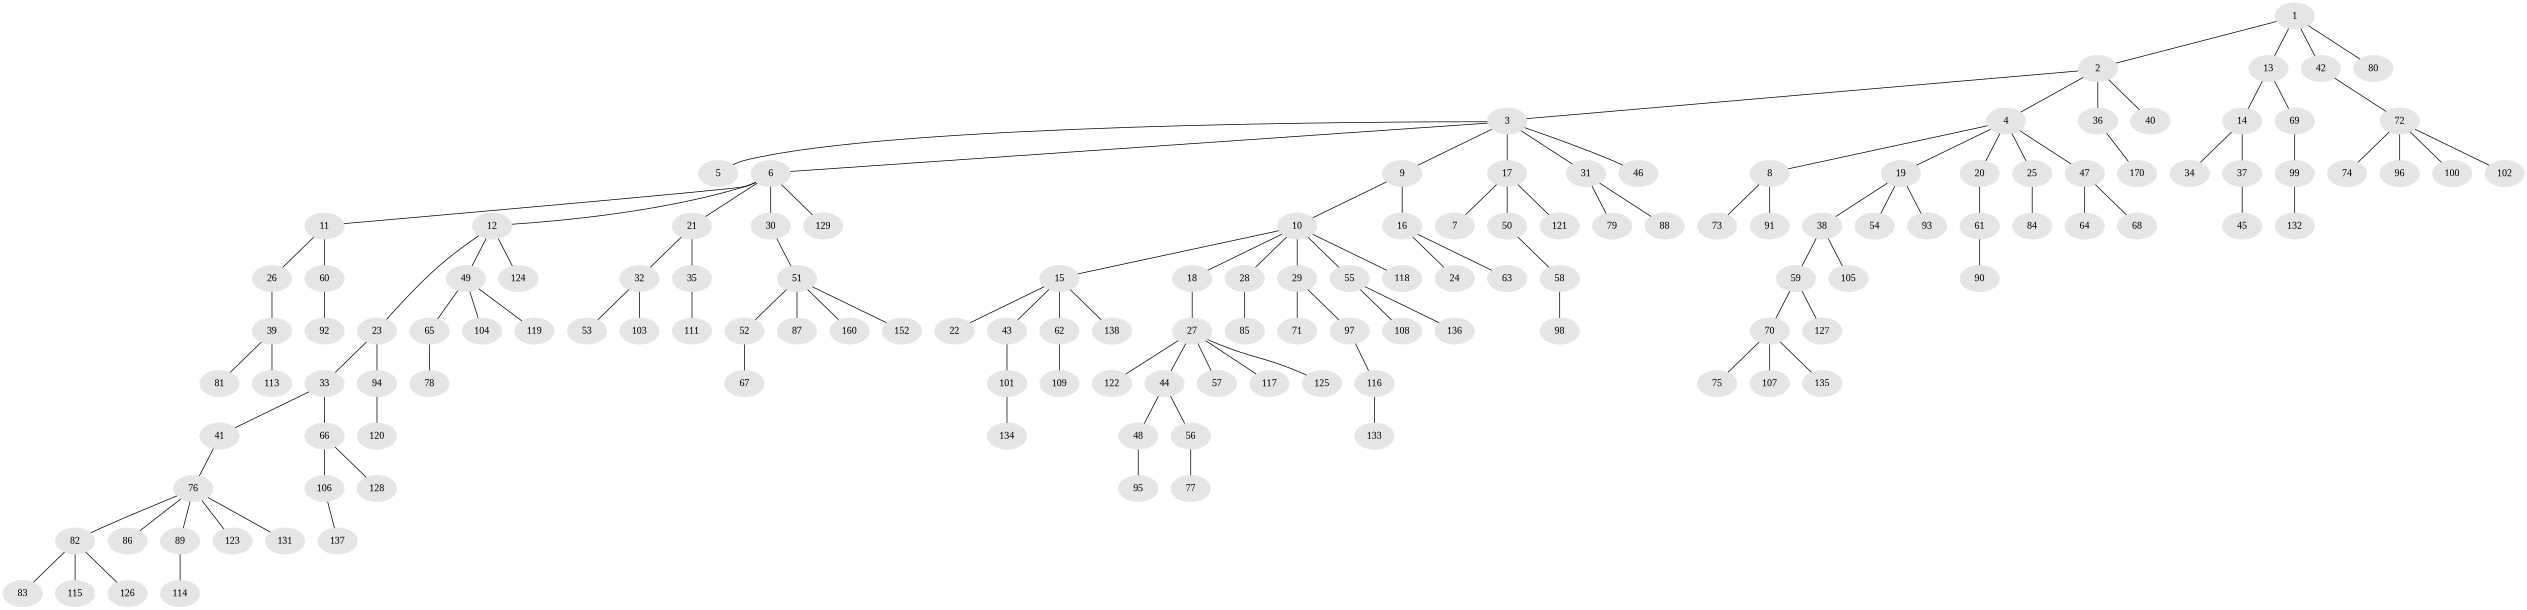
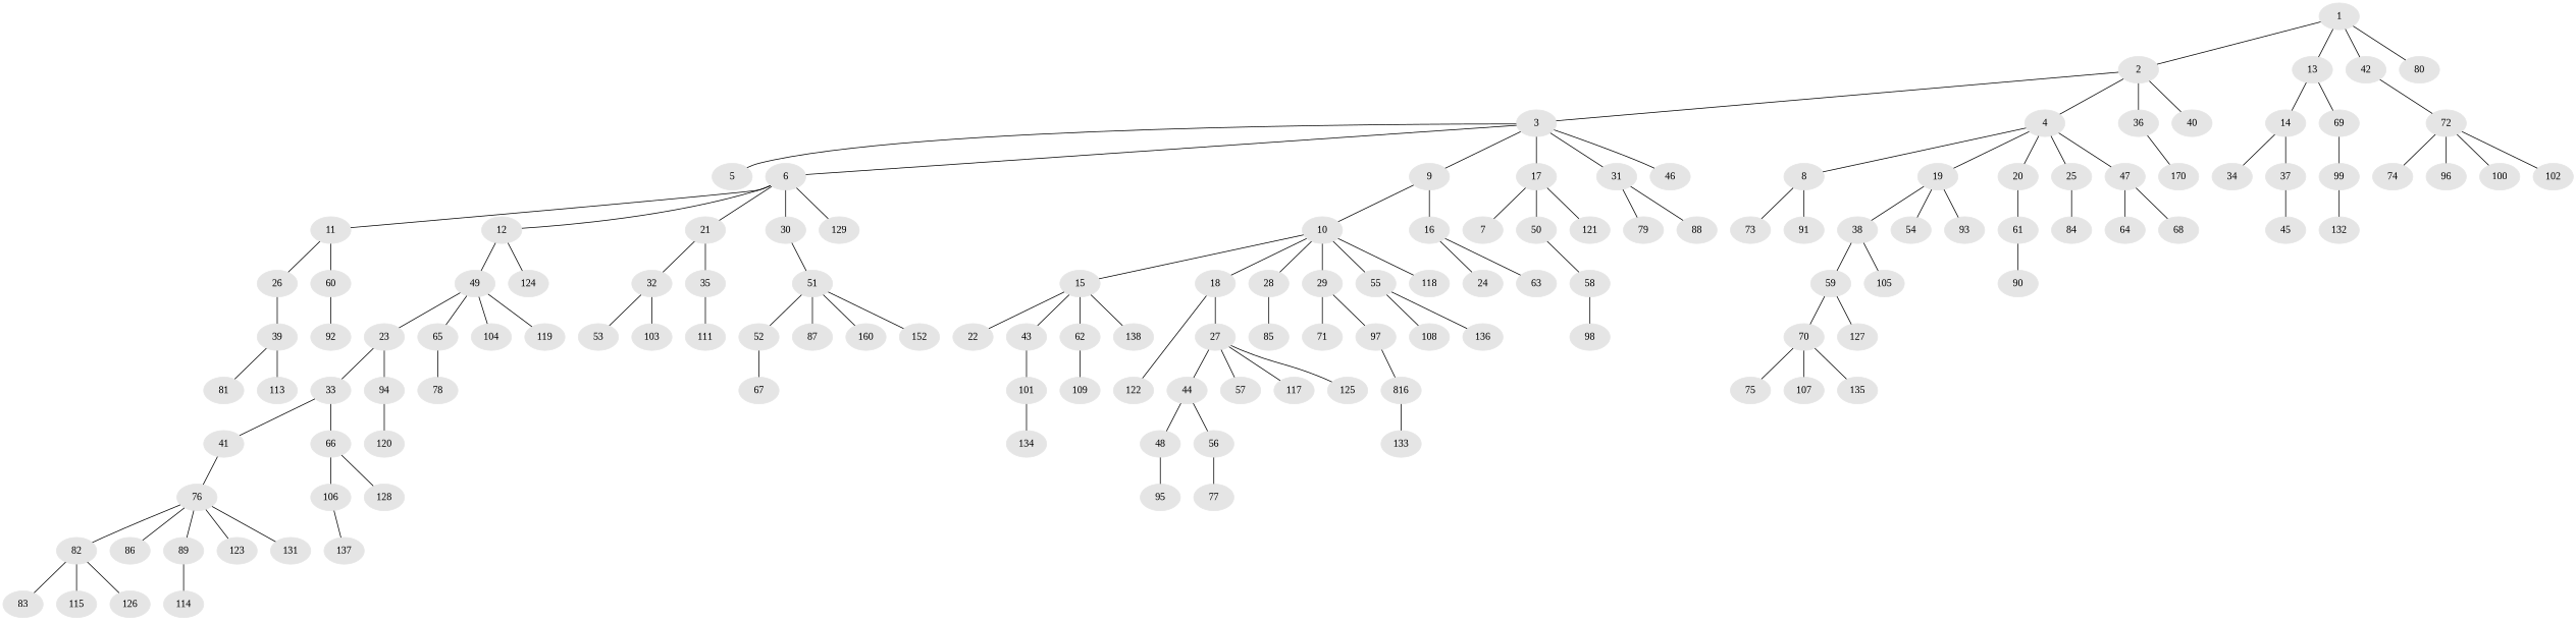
  graph {
    fontname="Liberation Serif"
    node [color=gray90 fontname="Liberation Serif" style=filled]
    edge [fontname="Liberation Serif"]
    1
    2
    13
    42
    80
    3
    4
    36
    40
    14
    69
    72
    5
    6
    9
    17
    31
    46
    8
    19
    20
    25
    47
    n24 [label=170]
    11
    12
    21
    30
    129
    10
    16
    7
    50
    121
    79
    88
    73
    91
    38
    54
    93
    61
    84
    64
    68
    26
    60
    23
    49
    124
    32
    35
    51
    15
    18
    28
    29
    55
    118
    24
    63
    22
    43
    62
    138
    27
    122
    85
    71
    97
    108
    136
    39
    92
    33
    94
    65
    104
    119
    34
    37
    99
    45
    101
    109
    58
    44
    57
    117
    125
    59
    105
    90
    53
    103
    111
    41
    66
    120
    81
    113
    48
    56
-   116
+   116 [label=816]
    52
    87
    n107 [label=160]
    n108 [label=152]
    76
    106
    128
    70
    127
    82
    86
    89
    123
    131
    74
    96
    100
    102
    134
    95
    77
    78
    98
    67
    75
    107
    135
    137
    132
    83
    115
    126
    114
    133
    1 -- 2
    1 -- 13
    1 -- 42
    1 -- 80
    2 -- 3
    2 -- 4
    2 -- 36
    2 -- 40
    13 -- 14
    13 -- 69
    42 -- 72
    3 -- 5
    3 -- 6
    3 -- 9
    3 -- 17
    3 -- 31
    3 -- 46
    4 -- 8
    4 -- 19
    4 -- 20
    4 -- 25
    4 -- 47
    36 -- n24
    14 -- 34
    14 -- 37
    69 -- 99
    72 -- 74
    72 -- 96
    72 -- 100
    72 -- 102
    6 -- 11
    6 -- 12
    6 -- 21
    6 -- 30
    6 -- 129
    9 -- 10
    9 -- 16
    17 -- 7
    17 -- 50
    17 -- 121
    31 -- 79
    31 -- 88
    8 -- 73
    8 -- 91
    19 -- 38
    19 -- 54
    19 -- 93
    20 -- 61
    25 -- 84
    47 -- 64
    47 -- 68
    11 -- 26
    11 -- 60
-   12 -- 23
+   49 -- 23
    12 -- 49
    12 -- 124
    21 -- 32
    21 -- 35
    30 -- 51
    10 -- 15
    10 -- 18
    10 -- 28
    10 -- 29
    10 -- 55
    10 -- 118
    16 -- 24
    16 -- 63
    50 -- 58
    38 -- 59
    38 -- 105
    61 -- 90
    26 -- 39
    60 -- 92
    23 -- 33
    23 -- 94
    49 -- 65
    49 -- 104
    49 -- 119
    32 -- 53
    32 -- 103
    35 -- 111
    51 -- 52
    51 -- 87
    51 -- n107
    51 -- n108
    15 -- 22
    15 -- 43
    15 -- 62
    15 -- 138
    18 -- 27
-   27 -- 122
+   18 -- 122
    28 -- 85
    29 -- 71
    29 -- 97
    55 -- 108
    55 -- 136
    43 -- 101
    62 -- 109
    27 -- 44
    27 -- 57
    27 -- 117
    27 -- 125
    97 -- 116
    39 -- 81
    39 -- 113
    33 -- 41
    33 -- 66
    94 -- 120
    65 -- 78
    37 -- 45
    99 -- 132
    101 -- 134
    58 -- 98
    44 -- 48
    44 -- 56
    59 -- 70
    59 -- 127
    41 -- 76
    66 -- 106
    66 -- 128
    48 -- 95
    56 -- 77
    116 -- 133
    52 -- 67
    76 -- 82
    76 -- 86
    76 -- 89
    76 -- 123
    76 -- 131
    106 -- 137
    70 -- 75
    70 -- 107
    70 -- 135
    82 -- 83
    82 -- 115
    82 -- 126
    89 -- 114
  }
